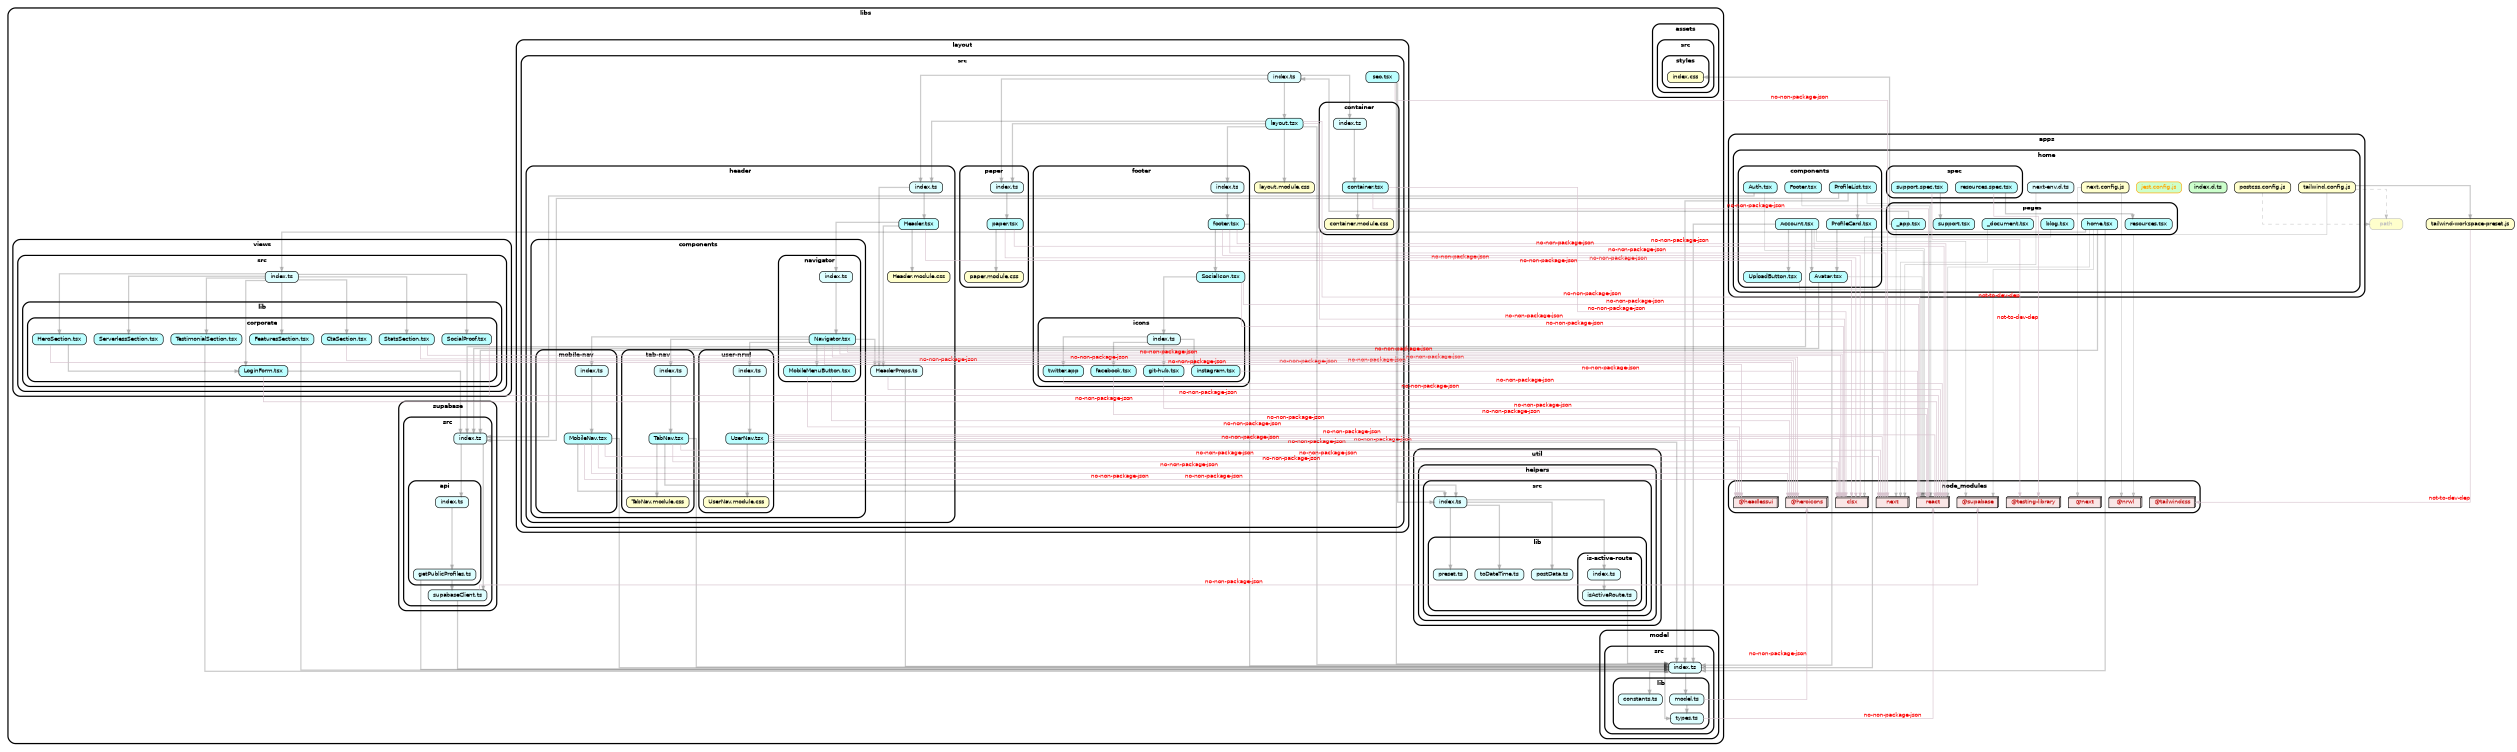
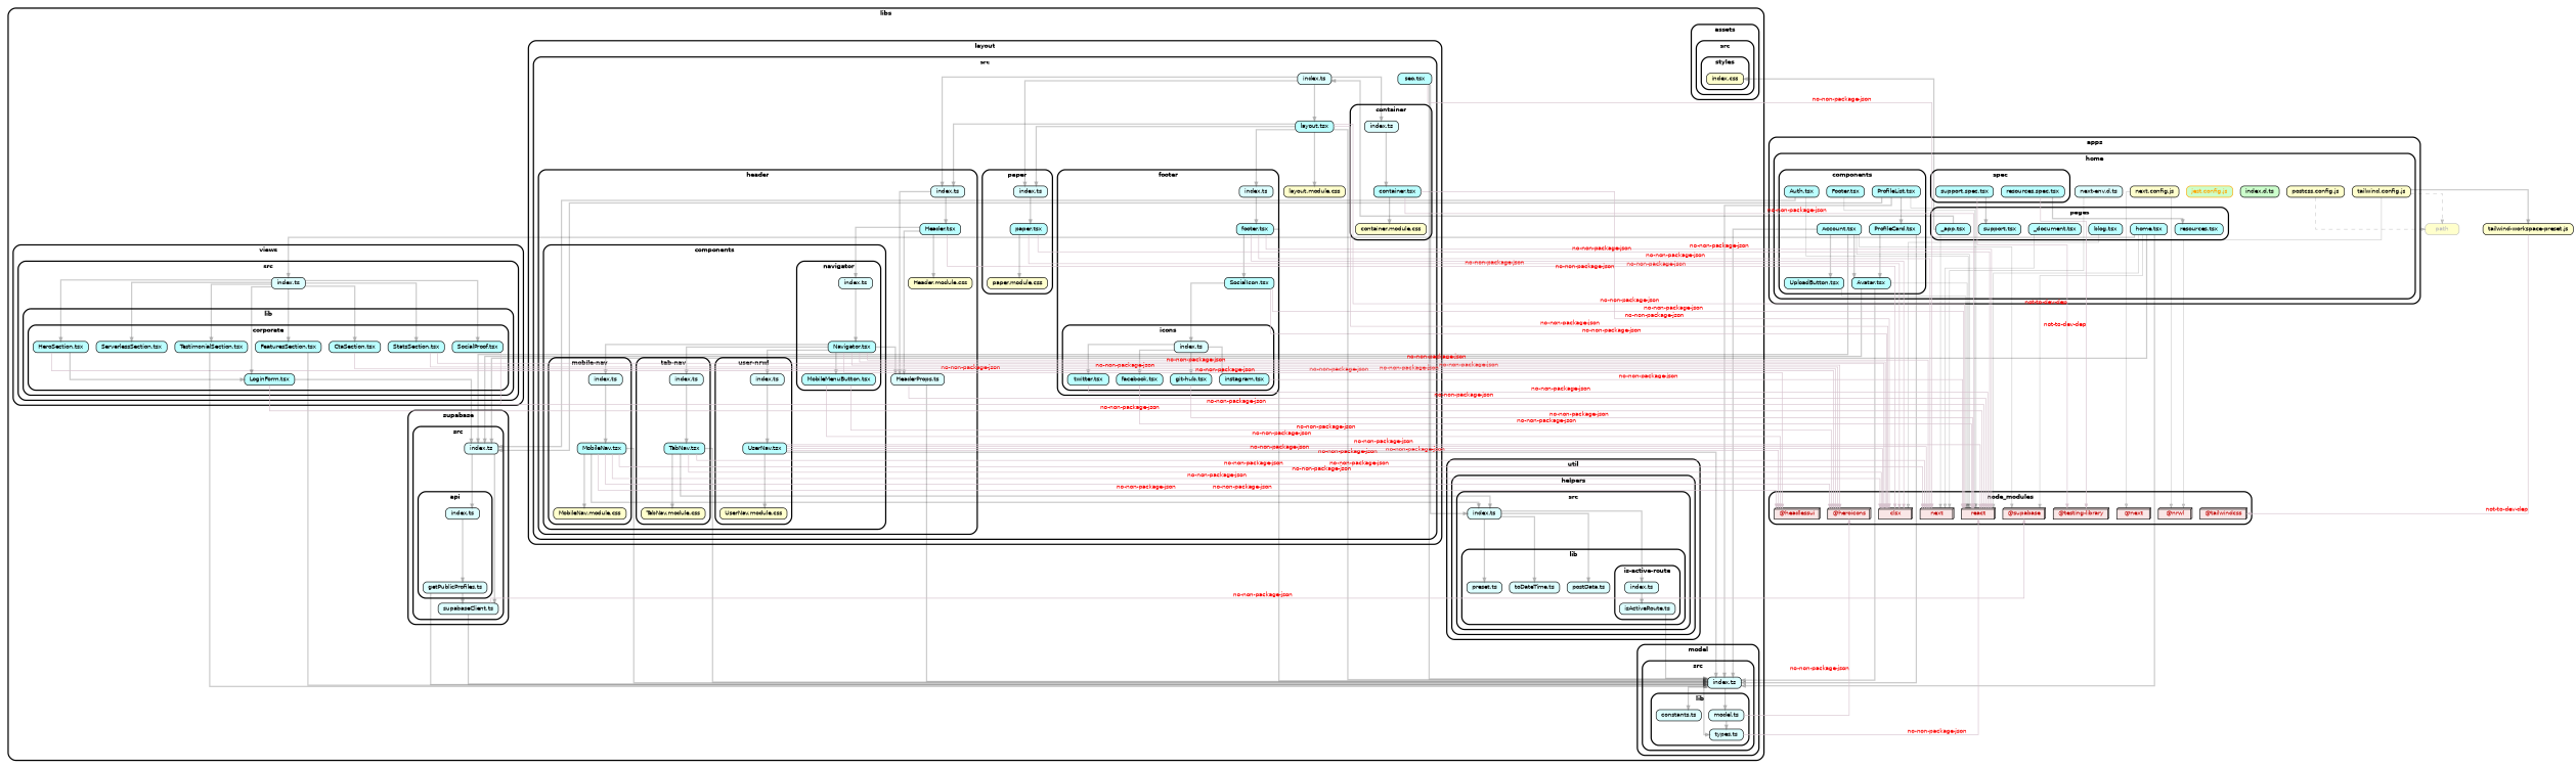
  strict digraph {
    compound=true
    fillcolor="#ffffff"
    fontname="Helvetica-bold"
    fontsize=9
    nodesep=0.16
    ordering=out
    rankdir=TB
    ranksep=0.18
    splines=ortho
    style="rounded,bold,filled"
    node [color=black fillcolor="#bbfeff" fontcolor=black fontname=Helvetica fontsize=9 shape=box style="rounded, filled"]
    edge [arrowhead=normal arrowsize=0.6 color="#00000033" fontname=Helvetica fontsize=9 penwidth=2.0]
    n1 [height=0.2 label="Account.tsx"]
    n2 [height=0.2 label="UploadButton.tsx"]
    n3 [height=0.2 label="Avatar.tsx"]
    n4 [height=0.2 label="Auth.tsx"]
    n5 [height=0.2 label="Footer.tsx"]
    n6 [height=0.2 label="ProfileCard.tsx"]
    n7 [height=0.2 label="ProfileList.tsx"]
    n8 [height=0.2 label="_app.tsx"]
    n9 [height=0.2 label="_document.tsx"]
    n10 [height=0.2 label="blog.tsx"]
    n11 [height=0.2 label="home.tsx"]
    n12 [height=0.2 label="resources.tsx"]
    n13 [height=0.2 label="support.tsx"]
    n14 [height=0.2 label="resources.spec.tsx"]
    n15 [height=0.2 label="support.spec.tsx"]
    n16 [fillcolor="#ccffcc" height=0.2 label="index.d.ts"]
    n17 [color=orange fillcolor="#ccffcc" fontcolor=orange height=0.2 label="jest.config.js"]
    n18 [fillcolor="#ddfeff" height=0.2 label="next-env.d.ts"]
    n19 [fillcolor="#ffffcc" height=0.2 label="next.config.js"]
    n20 [fillcolor="#ffffcc" height=0.2 label="postcss.config.js"]
    n21 [fillcolor="#ffffcc" height=0.2 label="tailwind.config.js"]
    n22 [fillcolor="#ffffcc" height=0.2 label="index.css"]
    n23 [fillcolor="#ffffcc" height=0.2 label="container.module.css"]
    n24 [height=0.2 label="container.tsx"]
    n25 [fillcolor="#ddfeff" height=0.2 label="index.ts"]
    n26 [fillcolor="#ddfeff" height=0.2 label="index.ts"]
    n27 [height=0.2 label="facebook.tsx"]
    n28 [height=0.2 label="git-hub.tsx"]
    n29 [height=0.2 label="instagram.tsx"]
-   n30 [height=0.2 label="twitter.app"]
+   n30 [height=0.2 label="twitter.tsx"]
    n31 [height=0.2 label="SocialIcon.tsx"]
    n32 [height=0.2 label="footer.tsx"]
    n33 [fillcolor="#ddfeff" height=0.2 label="index.ts"]
+   n34 [fillcolor="#ffffcc" height=0.2 label="MobileNav.module.css"]
    n35 [height=0.2 label="MobileNav.tsx"]
    n36 [fillcolor="#ddfeff" height=0.2 label="index.ts"]
    n37 [fillcolor="#ddfeff" height=0.2 label="index.ts"]
    n38 [fillcolor="#ffffcc" height=0.2 label="UserNav.module.css"]
    n39 [height=0.2 label="UserNav.tsx"]
    n40 [fillcolor="#ddfeff" height=0.2 label="index.ts"]
    n41 [height=0.2 label="MobileMenuButton.tsx"]
    n42 [height=0.2 label="Navigator.tsx"]
    n43 [fillcolor="#ddfeff" height=0.2 label="index.ts"]
    n44 [fillcolor="#ffffcc" height=0.2 label="TabNav.module.css"]
    n45 [height=0.2 label="TabNav.tsx"]
    n46 [fillcolor="#ffffcc" height=0.2 label="Header.module.css"]
    n47 [height=0.2 label="Header.tsx"]
    n48 [fillcolor="#ddfeff" height=0.2 label="HeaderProps.ts"]
    n49 [fillcolor="#ddfeff" height=0.2 label="index.ts"]
    n50 [fillcolor="#ddfeff" height=0.2 label="index.ts"]
    n51 [height=0.2 label="paper.tsx"]
    n52 [fillcolor="#ffffcc" height=0.2 label="paper.module.css"]
    n53 [fillcolor="#ddfeff" height=0.2 label="index.ts"]
    n54 [height=0.2 label="layout.tsx"]
    n55 [fillcolor="#ffffcc" height=0.2 label="layout.module.css"]
    n56 [height=0.2 label="seo.tsx"]
    n57 [fillcolor="#ddfeff" height=0.2 label="constants.ts"]
    n58 [fillcolor="#ddfeff" height=0.2 label="model.ts"]
    n59 [fillcolor="#ddfeff" height=0.2 label="types.ts"]
    n60 [fillcolor="#ddfeff" height=0.2 label="index.ts"]
    n61 [fillcolor="#ddfeff" height=0.2 label="getPublicProfiles.ts"]
    n62 [fillcolor="#ddfeff" height=0.2 label="index.ts"]
    n63 [fillcolor="#ddfeff" height=0.2 label="index.ts"]
    n64 [fillcolor="#ddfeff" height=0.2 label="supabaseClient.ts"]
    n65 [fillcolor="#ddfeff" height=0.2 label="index.ts"]
    n66 [fillcolor="#ddfeff" height=0.2 label="isActiveRoute.ts"]
    n67 [fillcolor="#ddfeff" height=0.2 label="preset.ts"]
    n68 [fillcolor="#ddfeff" height=0.2 label="postData.ts"]
    n69 [fillcolor="#ddfeff" height=0.2 label="toDateTime.ts"]
    n70 [fillcolor="#ddfeff" height=0.2 label="index.ts"]
    n71 [height=0.2 label="CtaSection.tsx"]
    n72 [height=0.2 label="FeaturesSection.tsx"]
    n73 [height=0.2 label="HeroSection.tsx"]
    n74 [height=0.2 label="LoginForm.tsx"]
    n75 [height=0.2 label="ServerlessSection.tsx"]
    n76 [height=0.2 label="SocialProof.tsx"]
    n77 [height=0.2 label="StatsSection.tsx"]
    n78 [height=0.2 label="TestimonialSection.tsx"]
    n79 [fillcolor="#ddfeff" height=0.2 label="index.ts"]
    n80 [fillcolor="#c40b0a1a" fontcolor="#c40b0a" height=0.2 label="@supabase" shape=box3d]
    n81 [fillcolor="#c40b0a1a" fontcolor="#c40b0a" height=0.2 label=react shape=box3d]
    n82 [fillcolor="#c40b0a1a" fontcolor="#c40b0a" height=0.2 label=next shape=box3d]
    n83 [fillcolor="#c40b0a1a" fontcolor="#c40b0a" height=0.2 label="@next" shape=box3d]
    n84 [fillcolor="#c40b0a1a" fontcolor="#c40b0a" height=0.2 label="@nrwl" shape=box3d]
    n85 [fillcolor="#c40b0a1a" fontcolor="#c40b0a" height=0.2 label=clsx shape=box3d]
    n86 [fillcolor="#c40b0a1a" fontcolor="#c40b0a" height=0.2 label="@testing-library" shape=box3d]
    n87 [fillcolor="#c40b0a1a" fontcolor="#c40b0a" height=0.2 label="@headlessui" shape=box3d]
    n88 [fillcolor="#c40b0a1a" fontcolor="#c40b0a" height=0.2 label="@heroicons" shape=box3d]
    n89 [fillcolor="#c40b0a1a" fontcolor="#c40b0a" height=0.2 label="@tailwindcss" shape=box3d]
    n90 [color=grey fillcolor="#ffffcc" fontcolor=grey height=0.2 label=path]
    n91 [fillcolor="#ffffcc" height=0.2 label="tailwind-workspace-preset.js"]
    subgraph cluster_1 {
      label=apps
      subgraph cluster_2 {
        label=home
        n16
        n17
        n18
        n19
        n20
        n21
        subgraph cluster_3 {
          label=components
          n1
          n2
          n3
          n4
          n5
          n6
          n7
        }
        subgraph cluster_4 {
          label=pages
          n8
          n9
          n10
          n11
          n12
          n13
        }
        subgraph cluster_5 {
          label=spec
          n14
          n15
        }
      }
    }
    subgraph cluster_6 {
      label=libs
      subgraph cluster_7 {
        label=assets
        subgraph cluster_8 {
          label=src
          subgraph cluster_9 {
            label=styles
            n22
          }
        }
      }
      subgraph cluster_10 {
        label=layout
        subgraph cluster_11 {
          label=src
          n53
          n54
          n55
          n56
          subgraph cluster_12 {
            label=container
            n23
            n24
            n25
          }
          subgraph cluster_13 {
            label=footer
            n31
            n32
            n33
            subgraph cluster_14 {
              label=icons
              n26
              n27
              n28
              n29
              n30
            }
          }
          subgraph cluster_15 {
            label=header
            n46
            n47
            n48
            n49
            subgraph cluster_16 {
              label=components
              subgraph cluster_17 {
                label="mobile-nav"
+               n34
                n35
                n36
              }
              subgraph cluster_18 {
                label="user-nrwl"
                n37
                n38
                n39
              }
              subgraph cluster_19 {
                label=navigator
                n40
                n41
                n42
              }
              subgraph cluster_20 {
                label="tab-nav"
                n43
                n44
                n45
              }
            }
          }
          subgraph cluster_21 {
            label=paper
            n50
            n51
            n52
          }
        }
      }
      subgraph cluster_22 {
        label=model
        subgraph cluster_23 {
          label=src
          n60
          subgraph cluster_24 {
            label=lib
            n57
            n58
            n59
          }
        }
      }
      subgraph cluster_25 {
        label=supabase
        subgraph cluster_26 {
          label=src
          n63
          n64
          subgraph cluster_27 {
            label=api
            n61
            n62
          }
        }
      }
      subgraph cluster_28 {
        label=util
        subgraph cluster_29 {
          label=helpers
          subgraph cluster_30 {
            label=src
            n70
            subgraph cluster_31 {
              label=lib
              n67
              n68
              n69
              subgraph cluster_32 {
                label="is-active-route"
                n65
                n66
              }
            }
          }
        }
      }
      subgraph cluster_33 {
        label=views
        subgraph cluster_34 {
          label=src
          n79
          subgraph cluster_35 {
            label=lib
            subgraph cluster_36 {
              label=corporate
              n71
              n72
              n73
              n74
              n75
              n76
              n77
              n78
            }
          }
        }
      }
    }
    subgraph cluster_37 {
      label=node_modules
      n80
      n81
      n82
      n83
      n84
      n85
      n86
      n87
      n88
      n89
    }
    n1 -> n2
    n1 -> n3
    n1 -> n60
    n1 -> n63
    n1 -> n80 [penwidth=1.0]
    n1 -> n81 [penwidth=1.0]
    n2 -> n81 [penwidth=1.0]
    n3 -> n60
    n3 -> n63
    n3 -> n81 [penwidth=1.0]
    n4 -> n63
    n4 -> n81 [penwidth=1.0]
    n5 -> n81 [penwidth=1.0]
    n6 -> n3
    n6 -> n60
    n7 -> n6
    n7 -> n60
    n7 -> n63
    n7 -> n81 [penwidth=1.0]
    n8 -> n22
    n8 -> n53
    n8 -> n82 [penwidth=1.0]
    n9 -> n82 [penwidth=1.0]
    n10 -> n85 [penwidth=1.0]
    n11 -> n60
    n11 -> n63
    n11 -> n79
    n11 -> n80 [penwidth=1.0]
    n11 -> n81 [penwidth=1.0]
    n14 -> n12
    n14 -> n86 [color="#d6c2cd" fontcolor=red penwidth=1.0 xlabel="not-to-dev-dep"]
    n15 -> n13
    n15 -> n86 [color="#d6c2cd" fontcolor=red penwidth=1.0 xlabel="not-to-dev-dep"]
    n18 -> n82 [penwidth=1.0]
    n19 -> n83 [penwidth=1.0]
    n19 -> n84 [penwidth=1.0]
    n20 -> n90 [penwidth=1.0 style=dashed]
    n21 -> n84 [penwidth=1.0]
    n21 -> n90 [penwidth=1.0 style=dashed]
    n21 -> n91
    n24 -> n23
    n24 -> n81 [color="#d6c2cd" fontcolor=red penwidth=1.0 xlabel="no-non-package-json"]
    n24 -> n85 [color="#d6c2cd" fontcolor=red penwidth=1.0 xlabel="no-non-package-json"]
    n25 -> n24
    n26 -> n27
    n26 -> n28
    n26 -> n29
    n26 -> n30
    n27 -> n81 [color="#d6c2cd" fontcolor=red penwidth=1.0 xlabel="no-non-package-json"]
    n28 -> n81 [color="#d6c2cd" fontcolor=red penwidth=1.0 xlabel="no-non-package-json"]
    n29 -> n81 [color="#d6c2cd" fontcolor=red penwidth=1.0 xlabel="no-non-package-json"]
    n30 -> n81 [color="#d6c2cd" fontcolor=red penwidth=1.0 xlabel="no-non-package-json"]
    n31 -> n26
    n31 -> n81 [color="#d6c2cd" fontcolor=red penwidth=1.0 xlabel="no-non-package-json"]
    n31 -> n85 [color="#d6c2cd" fontcolor=red penwidth=1.0 xlabel="no-non-package-json"]
    n32 -> n31
    n32 -> n60
    n32 -> n81 [color="#d6c2cd" fontcolor=red penwidth=1.0 xlabel="no-non-package-json"]
    n32 -> n82 [color="#d6c2cd" fontcolor=red penwidth=1.0 xlabel="no-non-package-json"]
    n32 -> n85 [color="#d6c2cd" fontcolor=red penwidth=1.0 xlabel="no-non-package-json"]
    n33 -> n32
+   n35 -> n34
    n35 -> n60
    n35 -> n70
    n35 -> n82 [color="#d6c2cd" fontcolor=red penwidth=1.0 xlabel="no-non-package-json"]
    n35 -> n85 [color="#d6c2cd" fontcolor=red penwidth=1.0 xlabel="no-non-package-json"]
    n35 -> n87 [color="#d6c2cd" fontcolor=red penwidth=1.0 xlabel="no-non-package-json"]
    n35 -> n88 [color="#d6c2cd" fontcolor=red penwidth=1.0 xlabel="no-non-package-json"]
    n36 -> n35
    n37 -> n39
    n39 -> n38
    n39 -> n60
    n39 -> n81 [color="#d6c2cd" fontcolor=red penwidth=1.0 xlabel="no-non-package-json"]
    n39 -> n82 [color="#d6c2cd" fontcolor=red penwidth=1.0 xlabel="no-non-package-json"]
    n39 -> n85 [color="#d6c2cd" fontcolor=red penwidth=1.0 xlabel="no-non-package-json"]
    n39 -> n87 [color="#d6c2cd" fontcolor=red penwidth=1.0 xlabel="no-non-package-json"]
    n40 -> n42
    n41 -> n87 [color="#d6c2cd" fontcolor=red penwidth=1.0 xlabel="no-non-package-json"]
    n41 -> n88 [color="#d6c2cd" fontcolor=red penwidth=1.0 xlabel="no-non-package-json"]
    n42 -> n36
    n42 -> n37
    n42 -> n41
    n42 -> n43
    n42 -> n48
    n42 -> n82 [color="#d6c2cd" fontcolor=red penwidth=1.0 xlabel="no-non-package-json"]
    n42 -> n85 [color="#d6c2cd" fontcolor=red penwidth=1.0 xlabel="no-non-package-json"]
    n42 -> n87 [color="#d6c2cd" fontcolor=red penwidth=1.0 xlabel="no-non-package-json"]
    n42 -> n88 [color="#d6c2cd" fontcolor=red penwidth=1.0 xlabel="no-non-package-json"]
    n43 -> n45
    n45 -> n44
    n45 -> n60
    n45 -> n70
    n45 -> n82 [color="#d6c2cd" fontcolor=red penwidth=1.0 xlabel="no-non-package-json"]
    n45 -> n85 [color="#d6c2cd" fontcolor=red penwidth=1.0 xlabel="no-non-package-json"]
    n47 -> n40
    n47 -> n46
    n47 -> n48
    n47 -> n85 [color="#d6c2cd" fontcolor=red penwidth=1.0 xlabel="no-non-package-json"]
    n48 -> n60
    n48 -> n81 [color="#d6c2cd" fontcolor=red penwidth=1.0 xlabel="no-non-package-json"]
    n49 -> n47
    n49 -> n48
    n50 -> n51
    n51 -> n52
    n51 -> n81 [color="#d6c2cd" fontcolor=red penwidth=1.0 xlabel="no-non-package-json"]
    n51 -> n85 [color="#d6c2cd" fontcolor=red penwidth=1.0 xlabel="no-non-package-json"]
    n53 -> n25
    n53 -> n49
    n53 -> n50
    n53 -> n54
    n54 -> n33
    n54 -> n49
    n54 -> n50
    n54 -> n55
    n54 -> n60
    n54 -> n81 [color="#d6c2cd" fontcolor=red penwidth=1.0 xlabel="no-non-package-json"]
    n54 -> n85 [color="#d6c2cd" fontcolor=red penwidth=1.0 xlabel="no-non-package-json"]
    n56 -> n60
    n56 -> n70
    n56 -> n82 [color="#d6c2cd" fontcolor=red penwidth=1.0 xlabel="no-non-package-json"]
    n58 -> n59 [style=dashed]
    n58 -> n88 [color="#d6c2cd" fontcolor=red penwidth=1.0 xlabel="no-non-package-json"]
    n59 -> n81 [color="#d6c2cd" fontcolor=red penwidth=1.0 xlabel="no-non-package-json"]
    n60 -> n57
    n60 -> n58
    n60 -> n59
    n61 -> n60
    n61 -> n64
    n62 -> n61
    n63 -> n62
    n63 -> n64
    n64 -> n60
    n64 -> n80 [color="#d6c2cd" fontcolor=red penwidth=1.0 xlabel="no-non-package-json"]
    n65 -> n66
    n66 -> n60
    n70 -> n65
    n70 -> n67
    n70 -> n68
    n70 -> n69
    n71 -> n88 [color="#d6c2cd" fontcolor=red penwidth=1.0 xlabel="no-non-package-json"]
    n72 -> n60
    n73 -> n74
    n73 -> n88 [color="#d6c2cd" fontcolor=red penwidth=1.0 xlabel="no-non-package-json"]
    n74 -> n63
    n74 -> n81 [color="#d6c2cd" fontcolor=red penwidth=1.0 xlabel="no-non-package-json"]
    n76 -> n81 [color="#d6c2cd" fontcolor=red penwidth=1.0 xlabel="no-non-package-json"]
    n77 -> n85 [color="#d6c2cd" fontcolor=red penwidth=1.0 xlabel="no-non-package-json"]
    n77 -> n88 [color="#d6c2cd" fontcolor=red penwidth=1.0 xlabel="no-non-package-json"]
    n78 -> n60
    n79 -> n71
    n79 -> n72
    n79 -> n73
    n79 -> n74
    n79 -> n75
    n79 -> n76
    n79 -> n77
    n79 -> n78
    n91 -> n89 [color="#d6c2cd" fontcolor=red penwidth=1.0 xlabel="not-to-dev-dep"]
  }
